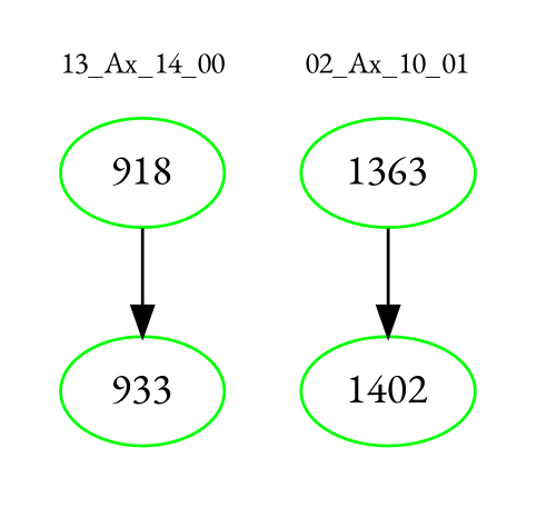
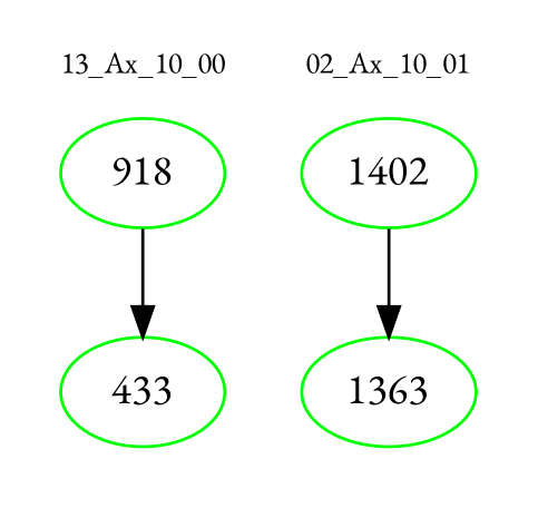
  digraph {
    fontname="EB Garamond"
    node [color=green fontname="EB Garamond"]
    edge [color=black fontname="EB Garamond"]
    n1 [label=918]
-   n2 [label=933]
+   n2 [label=433]
    n3 [label=1363]
    n4 [label=1402]
    subgraph cluster_1 {
      color=white
      fontsize=10
-     label="13_Ax_14_00"
+     label="13_Ax_10_00"
      n1
      n2
    }
    subgraph cluster_2 {
      color=white
      fontsize=10
      label="02_Ax_10_01"
      n3
      n4
    }
    n1 -> n2
-   n3 -> n4
+   n4 -> n3
  }
